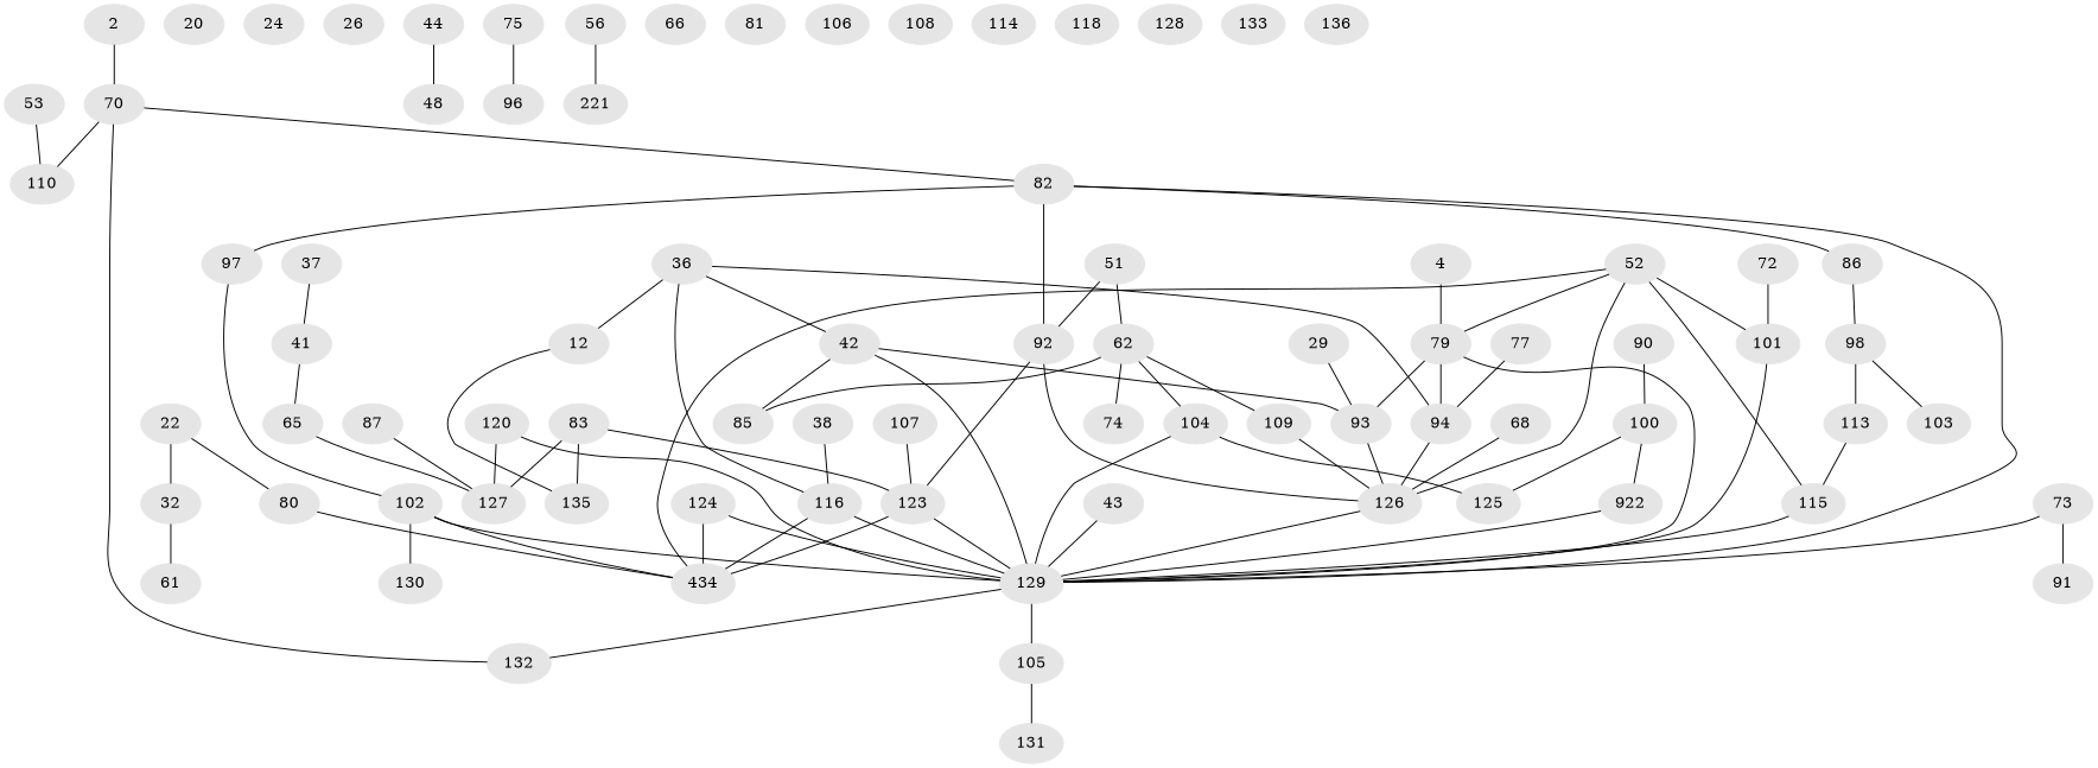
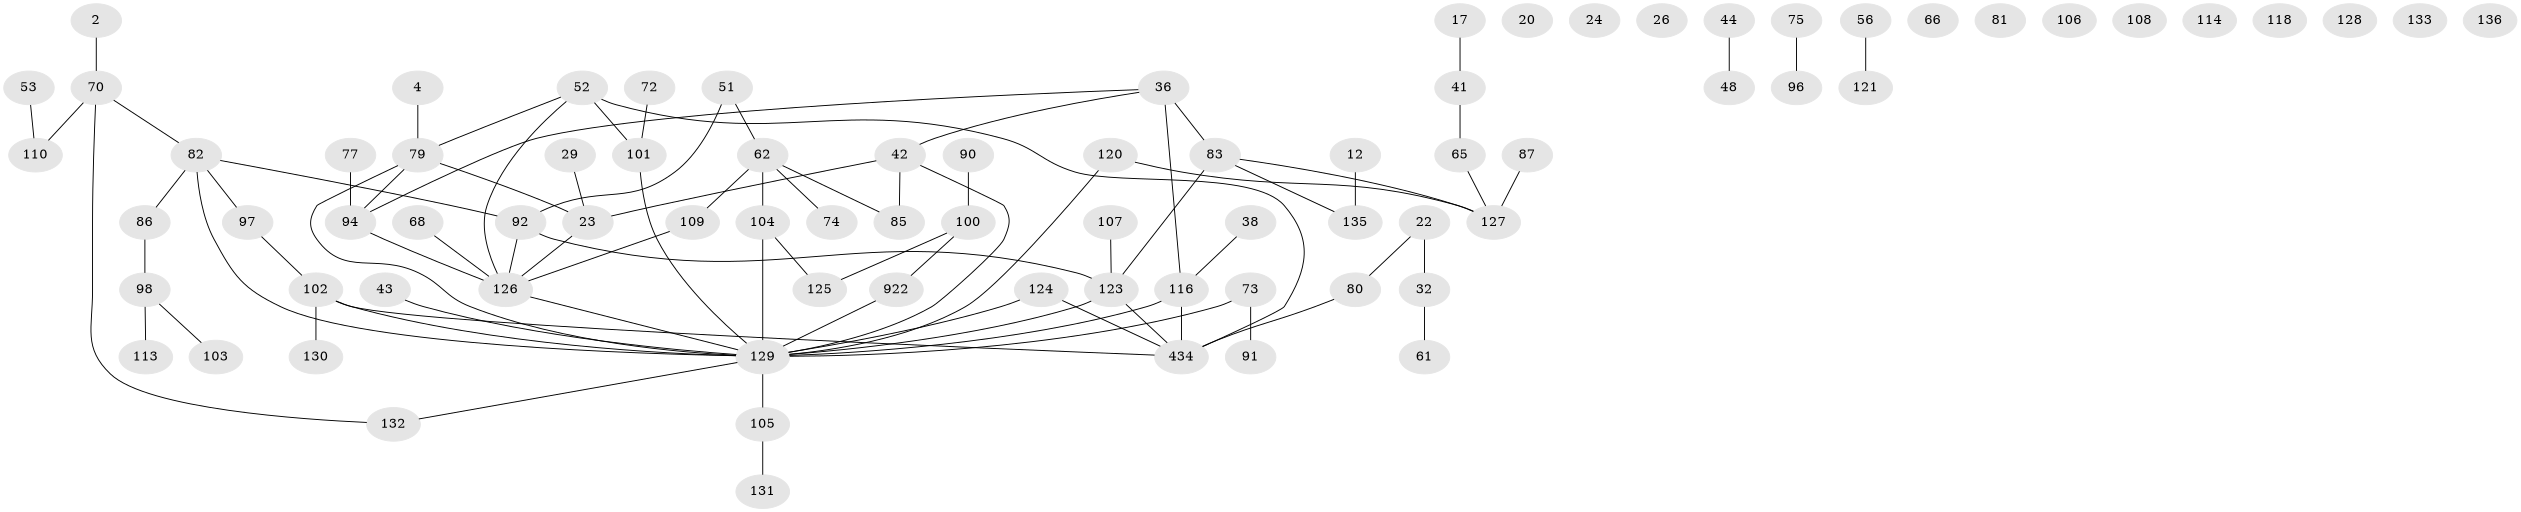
  graph {
    node [color=gray90 style=filled]
    2
    70
    110
    82 [super="+17+16+54"]
    132 [super="+40+46"]
    4
    79
-   93 [super="+8+23+15"]
+   93 [super="+8+23+15" label=23]
    94 [super="+64+84+69"]
    129 [super="+3+28+50+111+119"]
    12
    135
    20
    32 [super="+5"]
    61
    22
    80
    n18 [label=434 super="+57+88+117"]
    24
    26
    126 [super="+89"]
    29
    36 [super="+35+9"]
    42
    83 [super="+78"]
    116 [super="+99"]
    85
    127
    123 [super="+19"]
-   37
+   37 [label=17]
    41
    65
    38
    105
    43
    44
    48
    75
    96
    62 [super="+58"]
    74
    104 [super="+55"]
    109
    51
    92
    52 [super="+34"]
    101 [super="+18+33"]
-   115
    53
    56
-   121 [label=221]
+   121
    125 [super="+67"]
    66
    68
    86 [super="+1"]
    97
    72
    73
    91
    77
    81
    98 [super="+30"]
    102 [super="+76+95"]
    103
    113
    87
    100 [super="+7"]
    n68 [label=922]
    90
    130
    131 [super="+49"]
    106
    107
    108
    114
    118
    120
    124
    128
    133
    136
    2 -- 70
    70 -- 110
    70 -- 82
    70 -- 132
    82 -- 129
    82 -- 92
    82 -- 86
    82 -- 97
    4 -- 79
    79 -- 93
    79 -- 94
    79 -- 129
    93 -- 126
    94 -- 126 [weight=2]
    129 -- 132
    129 -- 105 [weight=3]
    12 -- 135
    32 -- 61
    22 -- 32
    22 -- 80
    80 -- n18
    126 -- 129
    29 -- 93
    36 -- 94
    36 -- 42
-   36 -- 12 [weight=2]
+   36 -- 83 [weight=2]
    36 -- 116
    42 -- 93
    42 -- 129
    42 -- 85
    83 -- 135
    83 -- 127
    83 -- 123
    116 -- 129 [weight=2]
    116 -- n18 [weight=2]
    123 -- 129
    123 -- n18
    37 -- 41
    41 -- 65
    65 -- 127
    38 -- 116
    105 -- 131
    43 -- 129
    44 -- 48
    75 -- 96
    62 -- 85
    62 -- 74
    62 -- 104
    62 -- 109
    104 -- 129
    104 -- 125
    109 -- 126
    51 -- 62
    51 -- 92
    92 -- 126
    92 -- 123
    52 -- 79
    52 -- n18
    52 -- 126
    52 -- 101 [weight=2]
-   52 -- 115
    101 -- 129 [weight=2]
-   115 -- 129
    53 -- 110
    56 -- 121
    68 -- 126
    86 -- 98
    97 -- 102
    72 -- 101
    73 -- 129
    73 -- 91
    77 -- 94
    98 -- 103
    98 -- 113
    102 -- 129 [weight=2]
    102 -- n18
    102 -- 130
-   113 -- 115
    87 -- 127
    100 -- 125
    100 -- n68
    n68 -- 129
    90 -- 100
    107 -- 123
    120 -- 129
    120 -- 127
    124 -- 129 [weight=2]
    124 -- n18
  }
